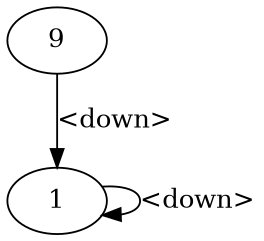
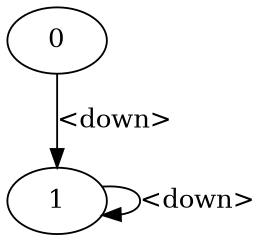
  digraph {
    node [shape=ellipse]
-   n1 [label=9]
+   n1 [label=0]
    n2 [label=1]
    n1 -> n2 [label="<down>"]
    n2 -> n2 [label="<down>"]
  }
